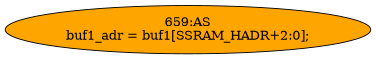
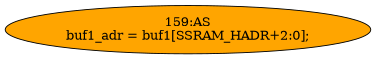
  strict digraph {
-   n1 [ast="<pyverilog.vparser.ast.Assign object at 0x7fae5e225710>" def_var="['buf1_adr']" fillcolor=orange label="659:AS\nbuf1_adr = buf1[SSRAM_HADR+2:0];" statements="[]" style=filled typ=Assign use_var="['buf1']"]
+   n1 [ast="<pyverilog.vparser.ast.Assign object at 0x7fae5e225710>" def_var="['buf1_adr']" fillcolor=orange label="159:AS\nbuf1_adr = buf1[SSRAM_HADR+2:0];" statements="[]" style=filled typ=Assign use_var="['buf1']"]
  }
